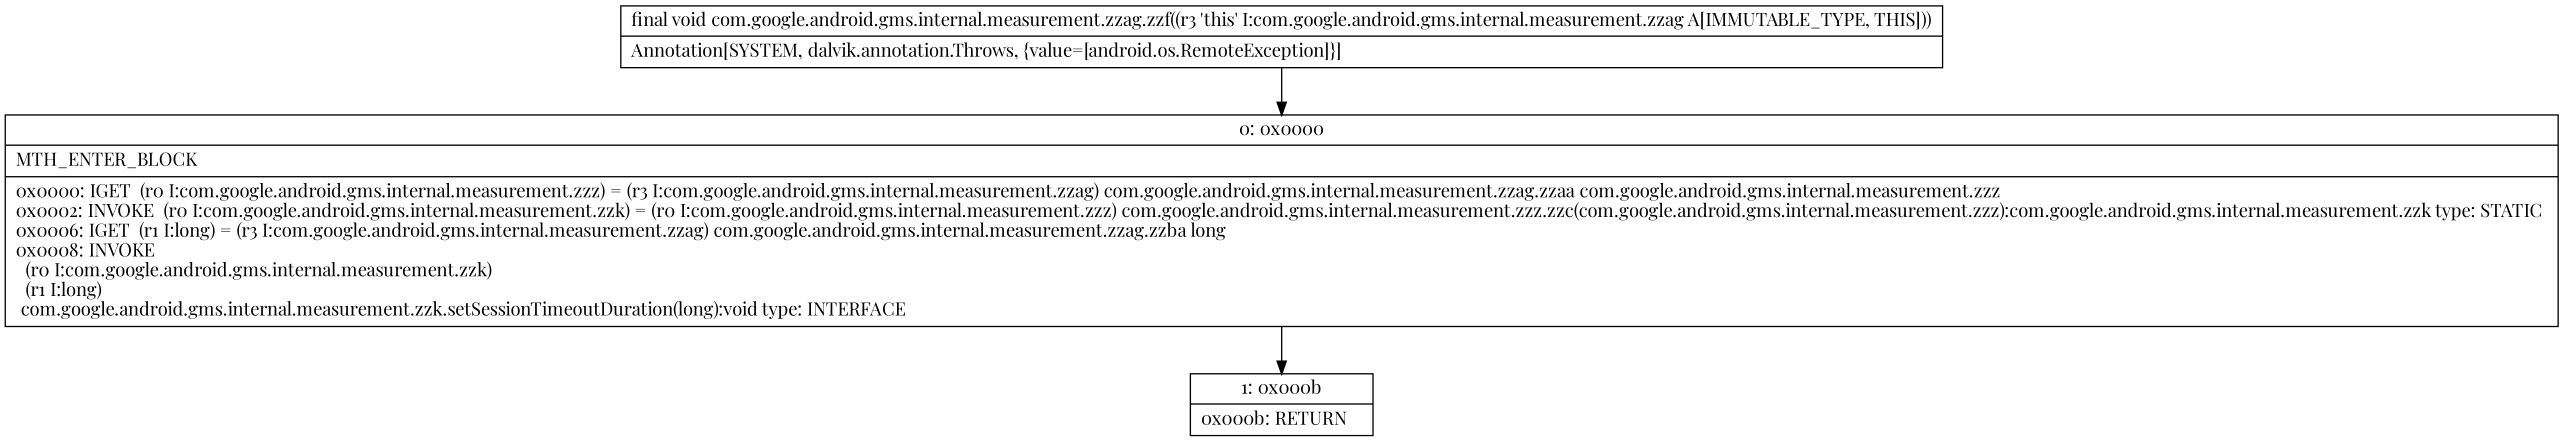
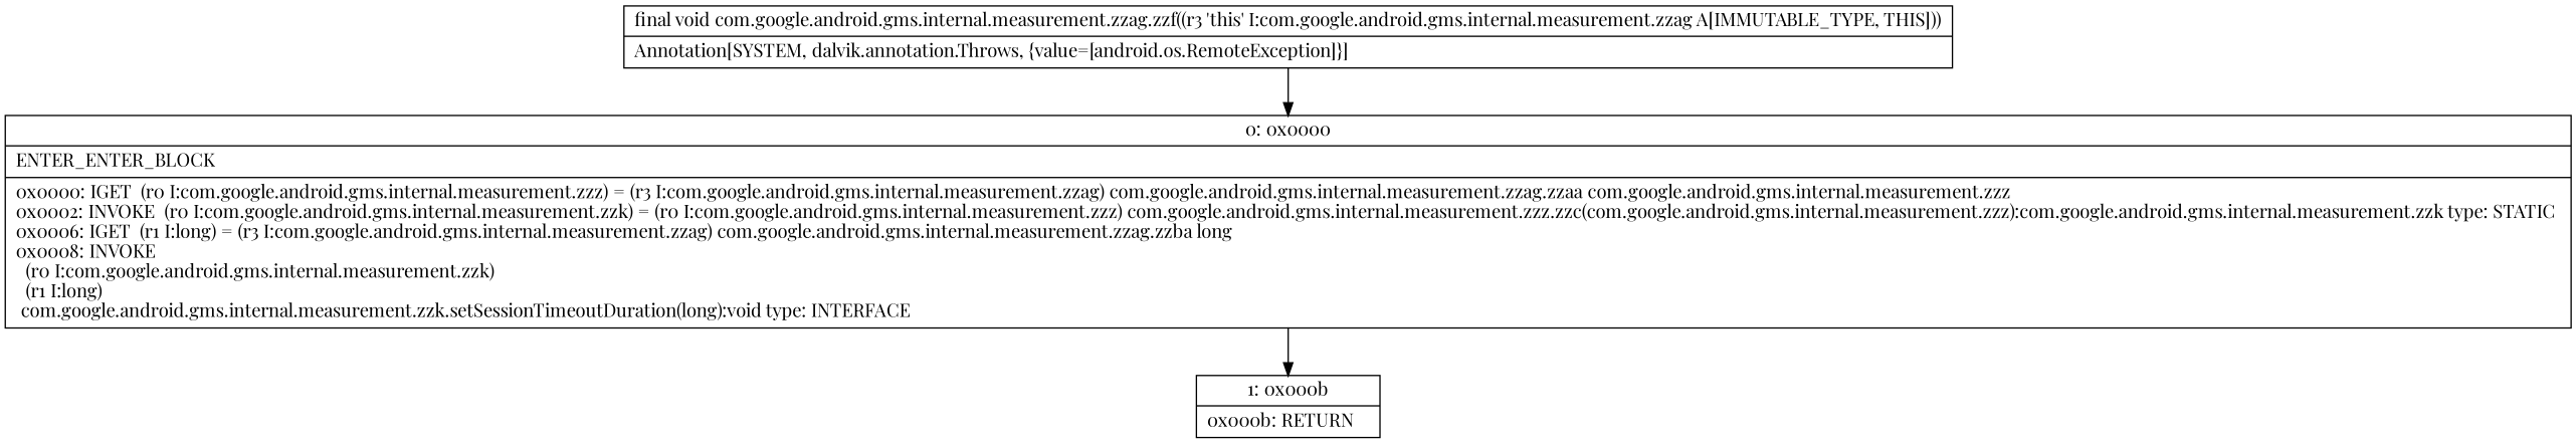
  digraph {
    fontname="Playfair Display"
    node [shape=record fontname="Playfair Display"]
    edge [fontname="Playfair Display"]
-   n1 [label="{0\:\ 0x0000|MTH_ENTER_BLOCK\l|0x0000: IGET  (r0 I:com.google.android.gms.internal.measurement.zzz) = (r3 I:com.google.android.gms.internal.measurement.zzag) com.google.android.gms.internal.measurement.zzag.zzaa com.google.android.gms.internal.measurement.zzz \l0x0002: INVOKE  (r0 I:com.google.android.gms.internal.measurement.zzk) = (r0 I:com.google.android.gms.internal.measurement.zzz) com.google.android.gms.internal.measurement.zzz.zzc(com.google.android.gms.internal.measurement.zzz):com.google.android.gms.internal.measurement.zzk type: STATIC \l0x0006: IGET  (r1 I:long) = (r3 I:com.google.android.gms.internal.measurement.zzag) com.google.android.gms.internal.measurement.zzag.zzba long \l0x0008: INVOKE  \l  (r0 I:com.google.android.gms.internal.measurement.zzk)\l  (r1 I:long)\l com.google.android.gms.internal.measurement.zzk.setSessionTimeoutDuration(long):void type: INTERFACE \l}"]
+   n1 [label="{0\:\ 0x0000|ENTER_ENTER_BLOCK\l|0x0000: IGET  (r0 I:com.google.android.gms.internal.measurement.zzz) = (r3 I:com.google.android.gms.internal.measurement.zzag) com.google.android.gms.internal.measurement.zzag.zzaa com.google.android.gms.internal.measurement.zzz \l0x0002: INVOKE  (r0 I:com.google.android.gms.internal.measurement.zzk) = (r0 I:com.google.android.gms.internal.measurement.zzz) com.google.android.gms.internal.measurement.zzz.zzc(com.google.android.gms.internal.measurement.zzz):com.google.android.gms.internal.measurement.zzk type: STATIC \l0x0006: IGET  (r1 I:long) = (r3 I:com.google.android.gms.internal.measurement.zzag) com.google.android.gms.internal.measurement.zzag.zzba long \l0x0008: INVOKE  \l  (r0 I:com.google.android.gms.internal.measurement.zzk)\l  (r1 I:long)\l com.google.android.gms.internal.measurement.zzk.setSessionTimeoutDuration(long):void type: INTERFACE \l}"]
    n2 [label="{1\:\ 0x000b|0x000b: RETURN   \l}"]
    n3 [label="{final void com.google.android.gms.internal.measurement.zzag.zzf((r3 'this' I:com.google.android.gms.internal.measurement.zzag A[IMMUTABLE_TYPE, THIS]))  | Annotation[SYSTEM, dalvik.annotation.Throws, \{value=[android.os.RemoteException]\}]\l}"]
    n1 -> n2
    n3 -> n1
  }
